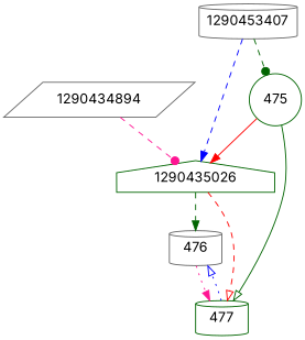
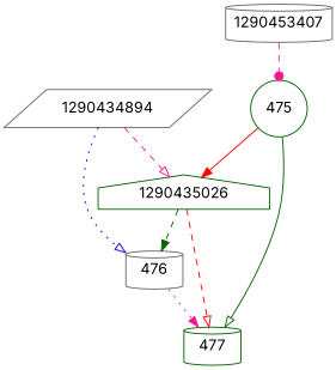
  strict digraph {
    fontname=Inter
    node [color=gray40 fontname=Inter shape=cylinder]
    edge [arrowhead=normal color=deeppink fontname=Inter style=dashed]
    1290434894 [shape=parallelogram]
    1290435026 [color=darkgreen shape=house]
    476
    477 [color=darkgreen]
    1290453407
    475 [color=darkgreen shape=circle]
-   1290434894 -> 1290435026 [arrowhead=dot]
+   1290434894 -> 1290435026 [arrowhead=onormal]
    1290435026 -> 476 [color=darkgreen]
    1290435026 -> 477 [arrowhead=onormal color=red]
    476 -> 477 [style=dotted]
-   477 -> 476 [arrowhead=onormal color=blue style=dotted]
-   1290453407 -> 1290435026 [color=blue]
-   1290453407 -> 475 [arrowhead=dot color=darkgreen]
+   1290434894 -> 476 [arrowhead=onormal color=blue style=dotted]
+   1290453407 -> 475 [arrowhead=dot]
    475 -> 1290435026 [color=red style=solid]
    475 -> 477 [arrowhead=onormal color=darkgreen style=solid]
  }
